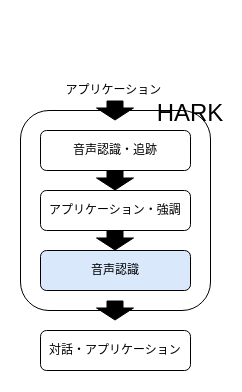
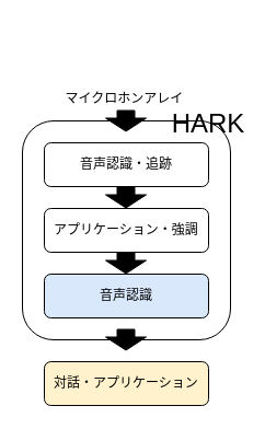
  <mxCell id="0" />
  <mxCell id="1" parent="0" />
  <mxCell id="2" value="" style="rounded=1;whiteSpace=wrap;html=1;" vertex="1" parent="1"><mxGeometry x="20" y="110" width="190" height="200" as="geometry" /></mxCell>
  <mxCell id="3" value="音声認識・追跡" style="rounded=1;whiteSpace=wrap;html=1;" vertex="1" parent="1"><mxGeometry x="40" y="130" width="150" height="40" as="geometry" /></mxCell>
  <mxCell id="4" value="アプリケーション・強調" style="rounded=1;whiteSpace=wrap;html=1;" vertex="1" parent="1"><mxGeometry x="40" y="190" width="150" height="40" as="geometry" /></mxCell>
  <mxCell id="5" value="音声認識" style="rounded=1;whiteSpace=wrap;html=1;fillColor=#dae8fc;" vertex="1" parent="1"><mxGeometry x="40" y="250" width="150" height="40" as="geometry" /></mxCell>
  <mxCell id="6" value="&lt;font style=&quot;font-size: 24px;&quot;&gt;HARK&lt;/font&gt;" style="text;html=1;strokeColor=none;fillColor=none;align=center;verticalAlign=middle;whiteSpace=wrap;rounded=0;" vertex="1" parent="1"><mxGeometry x="160" y="98" width="60" height="30" as="geometry" /></mxCell>
  <mxCell id="7" value="" style="shape=image;html=1;verticalAlign=top;verticalLabelPosition=bottom;labelBackgroundColor=#ffffff;imageAspect=0;aspect=fixed;image=https://cdn4.iconfinder.com/data/icons/ionicons/512/icon-mic-b-128.png;fontSize=18;" vertex="1" parent="1"><mxGeometry x="96" y="20" width="38" height="38" as="geometry" /></mxCell>
  <mxCell id="8" value="" style="shape=image;html=1;verticalAlign=top;verticalLabelPosition=bottom;labelBackgroundColor=#ffffff;imageAspect=0;aspect=fixed;image=https://cdn4.iconfinder.com/data/icons/ionicons/512/icon-mic-b-128.png;fontSize=18;" vertex="1" parent="1"><mxGeometry x="110" y="40" width="38" height="38" as="geometry" /></mxCell>
  <mxCell id="9" value="" style="shape=image;html=1;verticalAlign=top;verticalLabelPosition=bottom;labelBackgroundColor=#ffffff;imageAspect=0;aspect=fixed;image=https://cdn4.iconfinder.com/data/icons/ionicons/512/icon-mic-b-128.png;fontSize=18;" vertex="1" parent="1"><mxGeometry x="80" y="40" width="38" height="38" as="geometry" /></mxCell>
- <mxCell id="10" value="&lt;font style=&quot;font-size: 12px;&quot;&gt;アプリケーション&amp;nbsp;&lt;/font&gt;" style="text;html=1;strokeColor=none;fillColor=none;align=center;verticalAlign=middle;whiteSpace=wrap;rounded=0;fontSize=18;" vertex="1" parent="1"><mxGeometry x="55" y="78" width="120" height="20" as="geometry" /></mxCell>
+ <mxCell id="10" value="&lt;font style=&quot;font-size: 12px;&quot;&gt;マイクロホンアレイ&amp;nbsp;&lt;/font&gt;" style="text;html=1;strokeColor=none;fillColor=none;align=center;verticalAlign=middle;whiteSpace=wrap;rounded=0;fontSize=18;" vertex="1" parent="1"><mxGeometry x="55" y="78" width="120" height="20" as="geometry" /></mxCell>
  <mxCell id="11" value="" style="shape=flexArrow;endArrow=classic;html=1;rounded=0;fontSize=12;endWidth=20;endSize=3.67;width=16;fillColor=#000000;" edge="1" parent="1"><mxGeometry width="50" height="50" relative="1" as="geometry"><mxPoint x="114.5" y="170" as="sourcePoint" /><mxPoint x="114.5" y="190" as="targetPoint" /></mxGeometry></mxCell>
  <mxCell id="12" value="" style="shape=flexArrow;endArrow=classic;html=1;rounded=0;fontSize=12;endWidth=20;endSize=3.67;width=16;fillColor=#000000;" edge="1" parent="1"><mxGeometry width="50" height="50" relative="1" as="geometry"><mxPoint x="114.5" y="300" as="sourcePoint" /><mxPoint x="114.5" y="320" as="targetPoint" /></mxGeometry></mxCell>
  <mxCell id="13" value="" style="shape=flexArrow;endArrow=classic;html=1;rounded=0;fontSize=12;endWidth=20;endSize=3.67;width=16;fillColor=#000000;" edge="1" parent="1"><mxGeometry width="50" height="50" relative="1" as="geometry"><mxPoint x="114.5" y="230" as="sourcePoint" /><mxPoint x="114.5" y="250" as="targetPoint" /></mxGeometry></mxCell>
  <mxCell id="14" value="" style="shape=flexArrow;endArrow=classic;html=1;rounded=0;fontSize=12;endWidth=20;endSize=3.67;width=16;fillColor=#000000;" edge="1" parent="1"><mxGeometry width="50" height="50" relative="1" as="geometry"><mxPoint x="114.5" y="100" as="sourcePoint" /><mxPoint x="114.5" y="120" as="targetPoint" /></mxGeometry></mxCell>
- <mxCell id="15" value="対話・アプリケーション" style="rounded=1;whiteSpace=wrap;html=1;" vertex="1" parent="1"><mxGeometry x="40" y="330" width="150" height="40" as="geometry" /></mxCell>
+ <mxCell id="15" value="対話・アプリケーション" style="rounded=1;whiteSpace=wrap;html=1;fillColor=#fff2cc;" vertex="1" parent="1"><mxGeometry x="40" y="330" width="150" height="40" as="geometry" /></mxCell>
